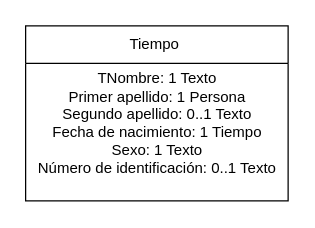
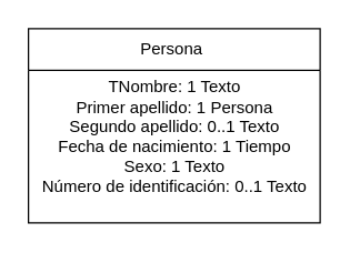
  <mxCell id="0" />
  <mxCell id="1" parent="0" />
- <mxCell id="2" value="Tiempo&amp;nbsp;" style="swimlane;fontStyle=0;childLayout=stackLayout;horizontal=1;startSize=30;horizontalStack=0;resizeParent=1;resizeParentMax=0;resizeLast=0;collapsible=1;marginBottom=0;whiteSpace=wrap;html=1;" vertex="1" parent="1"><mxGeometry x="20" y="20" width="210" height="140" as="geometry" /></mxCell>
+ <mxCell id="2" value="Persona&amp;nbsp;" style="swimlane;fontStyle=0;childLayout=stackLayout;horizontal=1;startSize=30;horizontalStack=0;resizeParent=1;resizeParentMax=0;resizeLast=0;collapsible=1;marginBottom=0;whiteSpace=wrap;html=1;" vertex="1" parent="1"><mxGeometry x="20" y="20" width="210" height="140" as="geometry" /></mxCell>
  <mxCell id="3" value="TNombre: 1 Texto&lt;br&gt;Primer apellido: 1 Persona&lt;br&gt;Segundo apellido: 0..1 Texto&lt;br&gt;Fecha de nacimiento: 1 Tiempo&lt;br&gt;Sexo: 1 Texto&lt;br&gt;Número de identificación: 0..1 Texto&lt;br&gt;&lt;br&gt;" style="text;html=1;align=center;verticalAlign=middle;resizable=0;points=[];autosize=1;strokeColor=none;fillColor=none;" vertex="1" parent="2"><mxGeometry y="30" width="210" height="110" as="geometry" /></mxCell>
